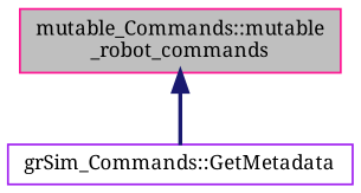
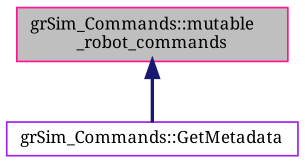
  digraph {
    rankdir=TB
    fontname="Noto Serif"
    node [fontname="Noto Serif" fontsize=10 shape=record style=filled]
-   n1 [color=deeppink fillcolor=grey75 fontcolor=black height=0.2 label="mutable_Commands::mutable\l_robot_commands" width=0.4]
+   n1 [color=deeppink fillcolor=grey75 fontcolor=black height=0.2 label="grSim_Commands::mutable\l_robot_commands" width=0.4]
    n2 [color=purple fillcolor=white height=0.2 label="grSim_Commands::GetMetadata" width=0.4]
    n1 -> n2 [color=midnightblue dir=back fontname="Noto Serif" fontsize=10 labelfontname=Helvetica labelfontsize=10 style=bold]
  }
